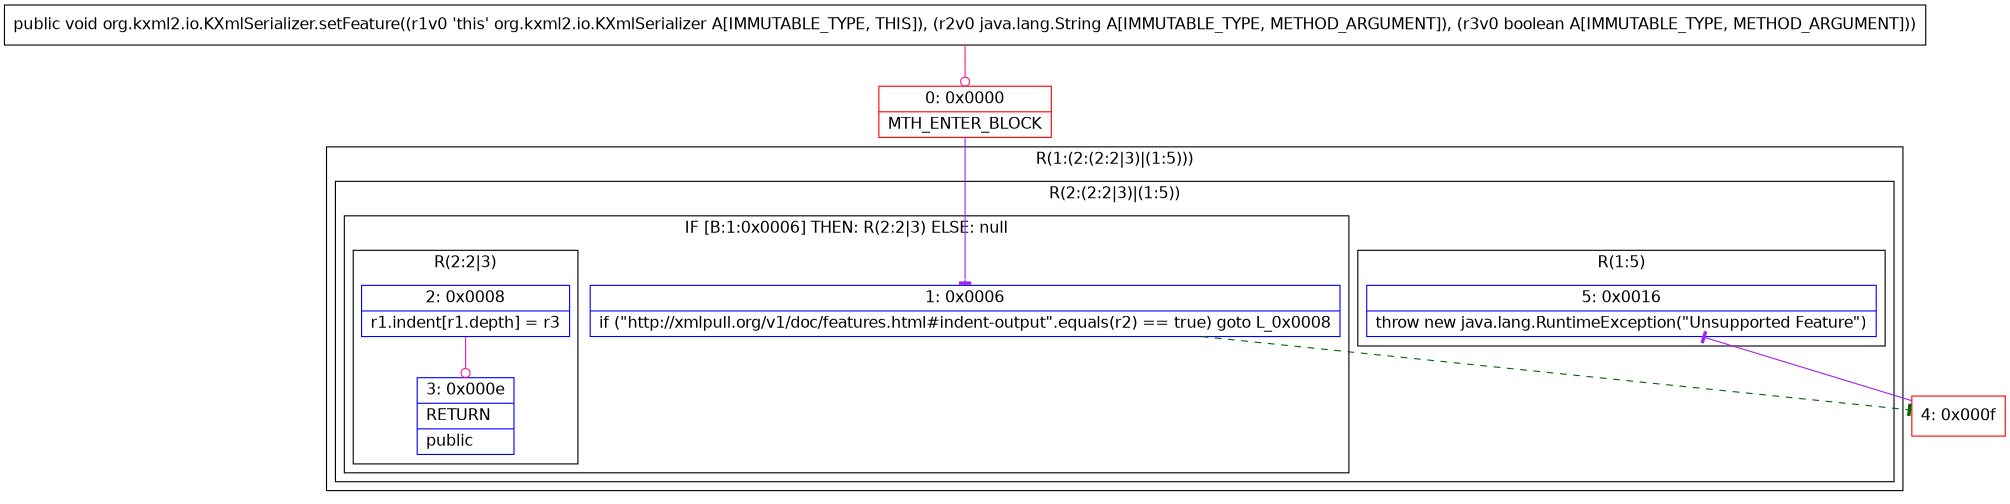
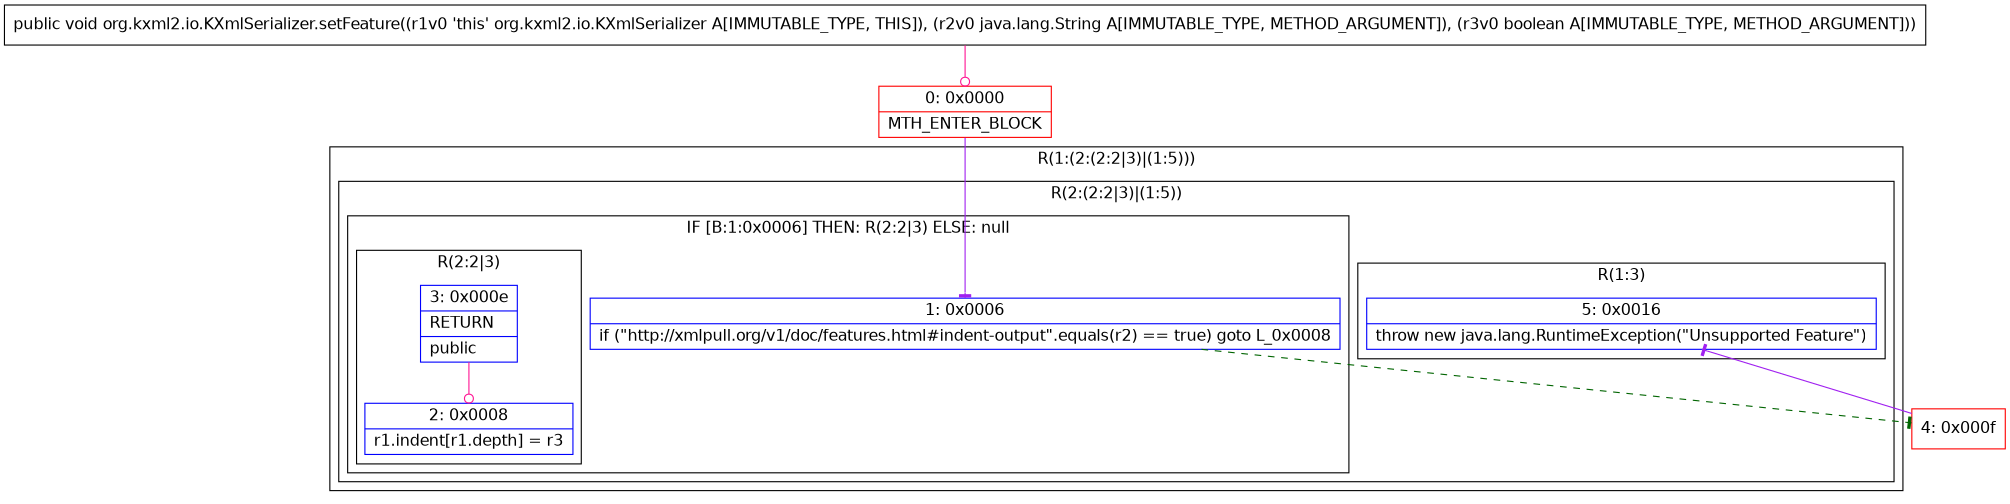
  digraph {
    fontname="DejaVu Sans"
    node [color=blue fontname="DejaVu Sans" shape=record]
    edge [arrowhead=tee color=deeppink fontname="DejaVu Sans"]
    n1 [label="{2\:\ 0x0008|r1.indent[r1.depth] = r3\l}"]
    n2 [label="{3\:\ 0x000e|RETURN\l|public\l}"]
    n3 [label="{1\:\ 0x0006|if (\"http:\/\/xmlpull.org\/v1\/doc\/features.html#indent\-output\".equals(r2) == true) goto L_0x0008\l}"]
    n4 [label="{5\:\ 0x0016|throw new java.lang.RuntimeException(\"Unsupported Feature\")\l}"]
    n5 [color=red label="{4\:\ 0x000f}"]
    n6 [color=red label="{0\:\ 0x0000|MTH_ENTER_BLOCK\l}"]
    n7 [label="{public void org.kxml2.io.KXmlSerializer.setFeature((r1v0 'this' org.kxml2.io.KXmlSerializer A[IMMUTABLE_TYPE, THIS]), (r2v0 java.lang.String A[IMMUTABLE_TYPE, METHOD_ARGUMENT]), (r3v0 boolean A[IMMUTABLE_TYPE, METHOD_ARGUMENT])) }" color=""]
    subgraph cluster_1 {
      label="R(1:(2:(2:2|3)|(1:5)))"
      subgraph cluster_2 {
        label="R(2:(2:2|3)|(1:5))"
        subgraph cluster_3 {
          label="IF [B:1:0x0006] THEN: R(2:2|3) ELSE: null"
          n3
          subgraph cluster_4 {
            label="R(2:2|3)"
            n1
            n2
          }
        }
        subgraph cluster_5 {
-         label="R(1:5)"
+         label="R(1:3)"
          n4
        }
      }
    }
-   n1 -> n2 [arrowhead=odot]
+   n2 -> n1 [arrowhead=odot]
    n3 -> n5 [color=darkgreen style=dashed]
    n5 -> n4 [color=purple]
    n6 -> n3 [color=purple]
    n7 -> n6 [arrowhead=odot]
  }
